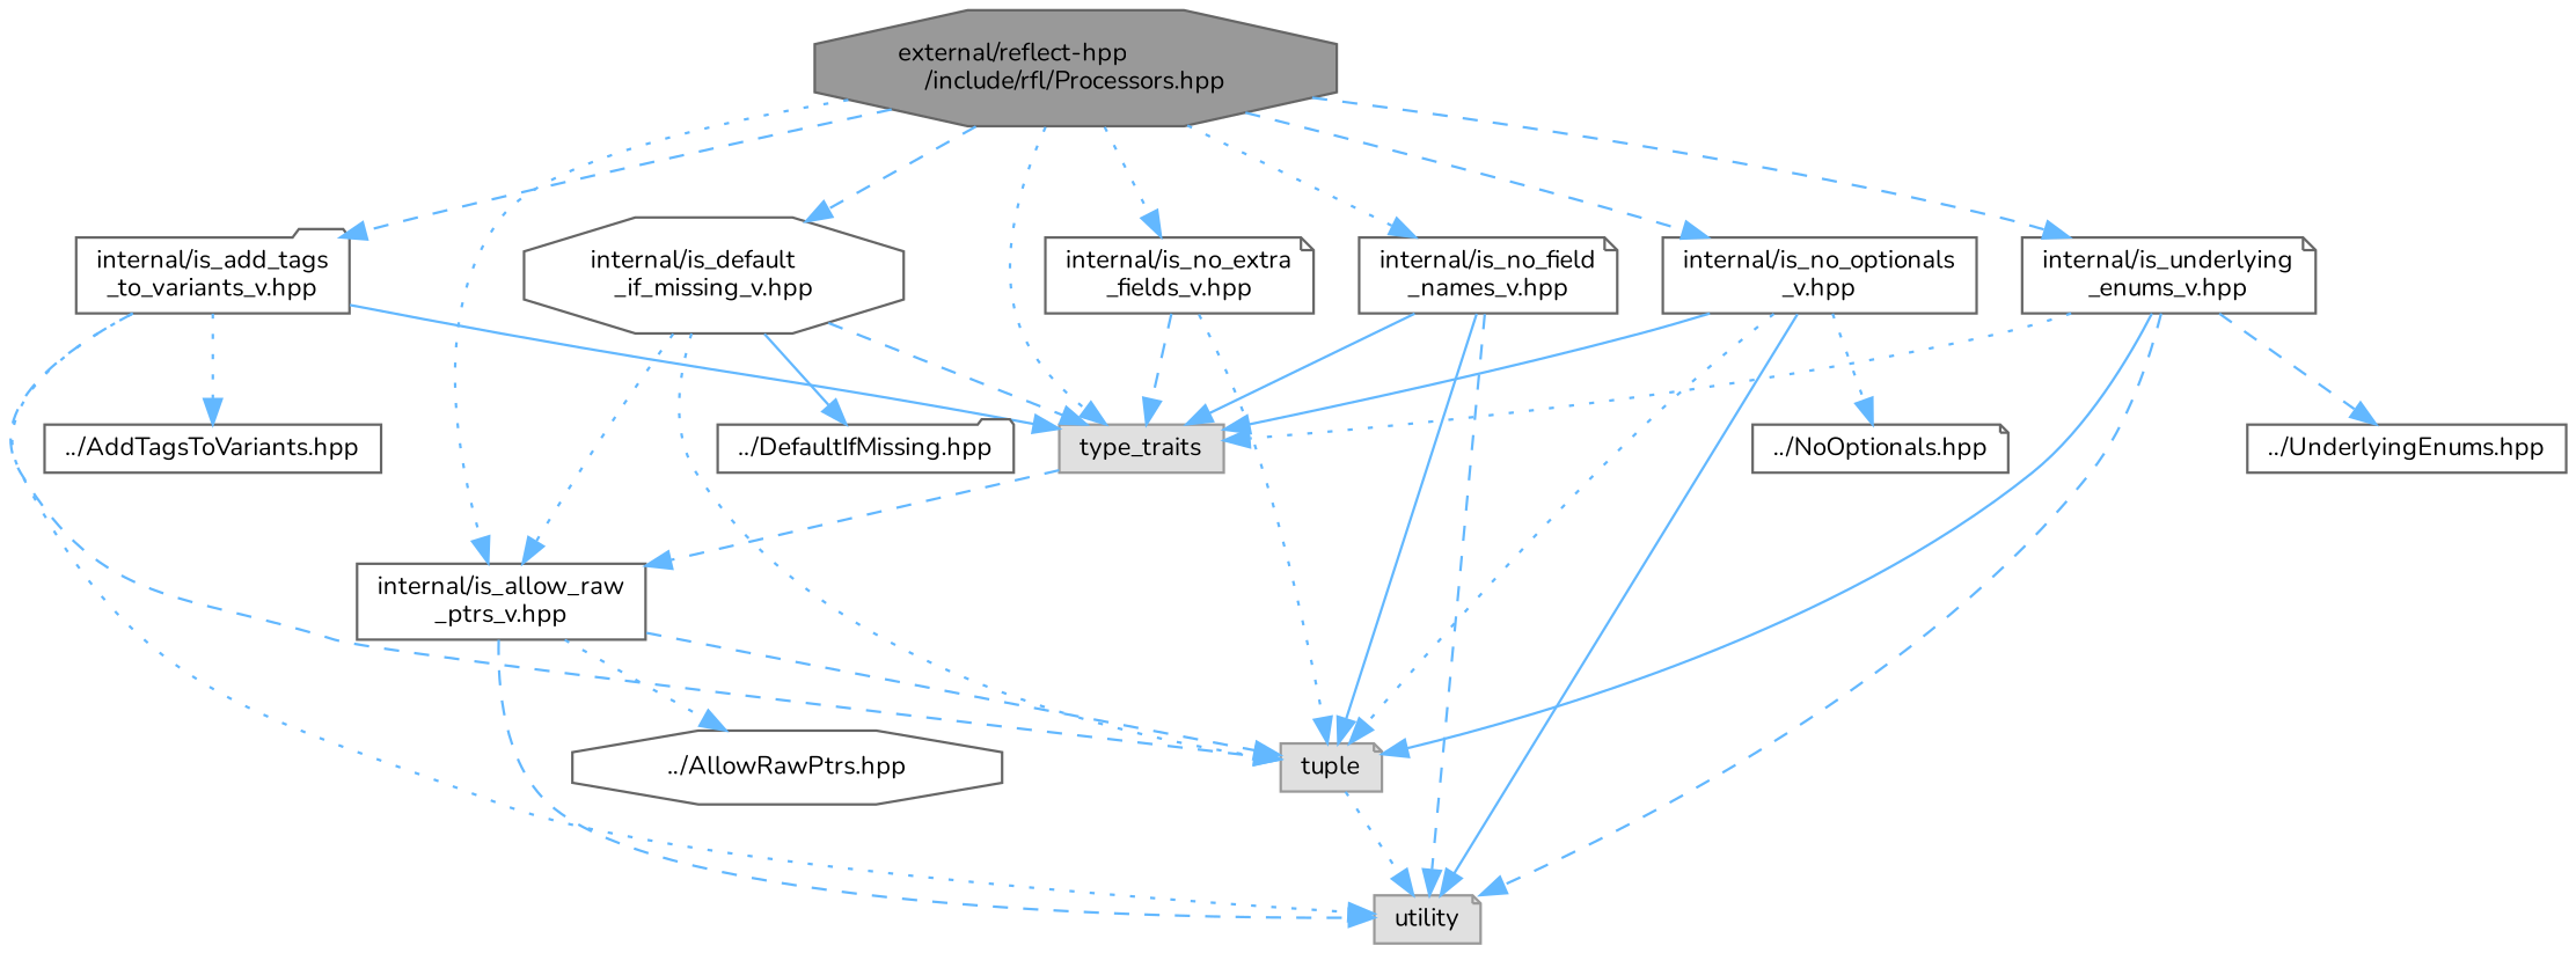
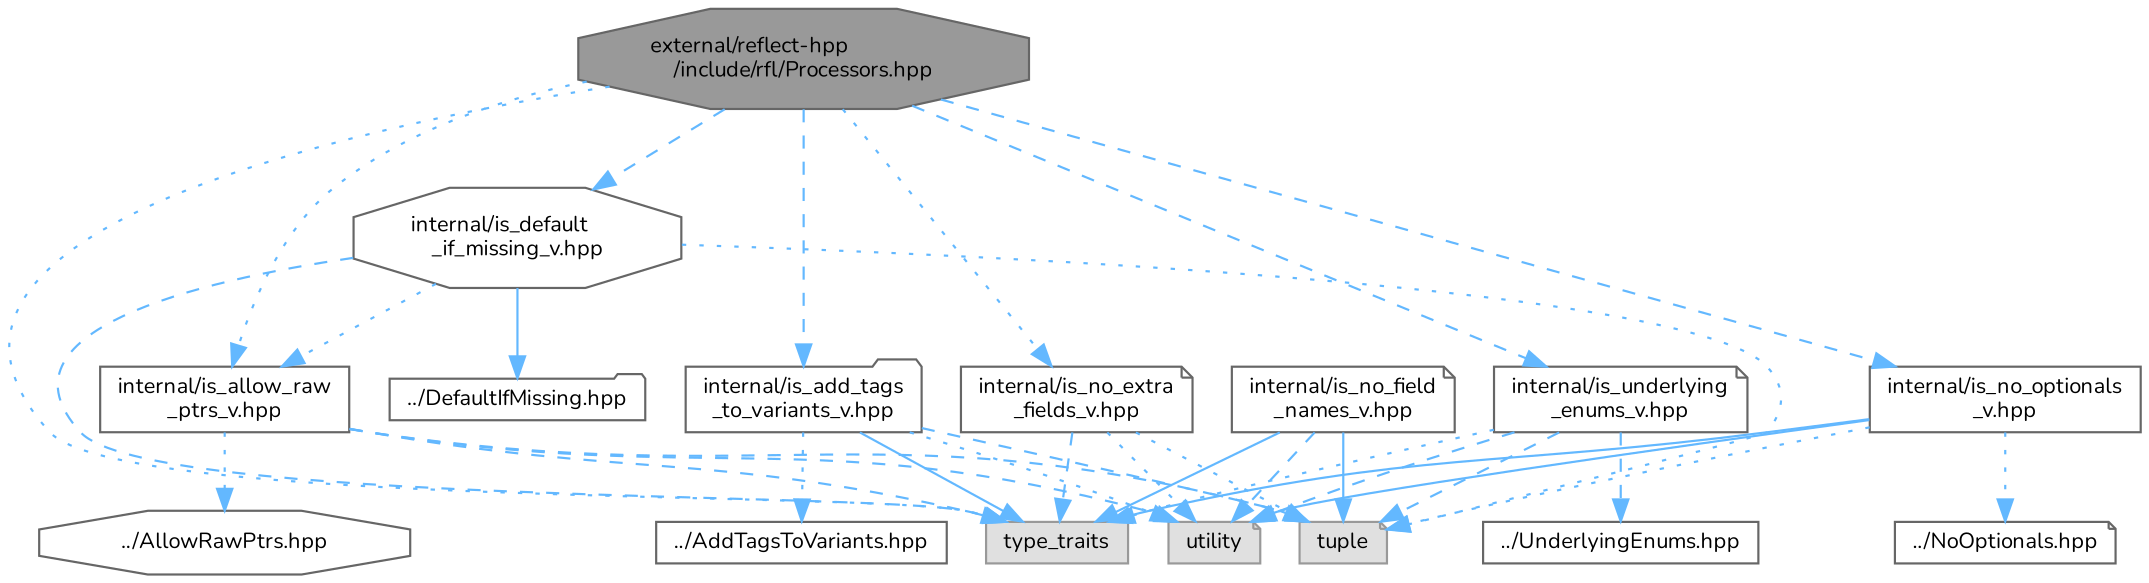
  digraph {
    fontname=Nunito
    node [color=grey40 fillcolor=white fontname=Nunito fontsize=10 shape=note style=filled]
    edge [color=steelblue1 fontname=Nunito fontsize=10 labelfontname=Helvetica labelfontsize=10 style=dotted]
    n1 [color=gray40 fillcolor=grey60 fontcolor=black height=0.2 label="external/reflect-hpp\l/include/rfl/Processors.hpp" shape=octagon width=0.4]
    n2 [color=grey60 fillcolor="#E0E0E0" height=0.2 label=type_traits shape=box width=0.4]
    n3 [height=0.2 label="internal/is_add_tags\l_to_variants_v.hpp" shape=folder width=0.4]
    n4 [height=0.2 label="internal/is_allow_raw\l_ptrs_v.hpp" shape=box width=0.4]
    n5 [height=0.2 label="internal/is_default\l_if_missing_v.hpp" shape=octagon width=0.4]
    n6 [height=0.2 label="internal/is_no_extra\l_fields_v.hpp" width=0.4]
    n7 [height=0.2 label="internal/is_no_field\l_names_v.hpp" width=0.4]
    n8 [height=0.2 label="internal/is_no_optionals\l_v.hpp" shape=box width=0.4]
    n9 [height=0.2 label="internal/is_underlying\l_enums_v.hpp" width=0.4]
    n10 [color=grey60 fillcolor="#E0E0E0" height=0.2 label=tuple width=0.4]
    n11 [color=grey60 fillcolor="#E0E0E0" height=0.2 label=utility width=0.4]
    n12 [height=0.2 label="../AddTagsToVariants.hpp" shape=box width=0.4]
    n13 [height=0.2 label="../AllowRawPtrs.hpp" shape=octagon width=0.4]
    n14 [height=0.2 label="../DefaultIfMissing.hpp" shape=folder width=0.4]
    n15 [height=0.2 label="../NoOptionals.hpp" width=0.4]
    n16 [height=0.2 label="../UnderlyingEnums.hpp" shape=box width=0.4]
    n1 -> n2
    n1 -> n3 [style=dashed]
    n1 -> n4
    n1 -> n5 [style=dashed]
    n1 -> n6
-   n1 -> n7
    n1 -> n8 [style=dashed]
    n1 -> n9 [style=dashed]
    n3 -> n2 [style=solid]
    n3 -> n10 [style=dashed]
    n3 -> n11
    n3 -> n12
-   n2 -> n4 [style=dashed]
+   n4 -> n2 [style=dashed]
    n4 -> n10 [style=dashed]
    n4 -> n11 [style=dashed]
    n4 -> n13
    n5 -> n2 [style=dashed]
    n5 -> n4
    n5 -> n10
    n5 -> n14 [style=solid]
    n6 -> n2 [style=dashed]
    n6 -> n10
-   n10 -> n11
+   n6 -> n11
    n7 -> n2 [style=solid]
    n7 -> n10 [style=solid]
    n7 -> n11 [style=dashed]
    n8 -> n2 [style=solid]
    n8 -> n10
    n8 -> n11 [style=solid]
    n8 -> n15
    n9 -> n2
-   n9 -> n10 [style=solid]
+   n9 -> n10 [style=dashed]
    n9 -> n11 [style=dashed]
    n9 -> n16 [style=dashed]
  }
